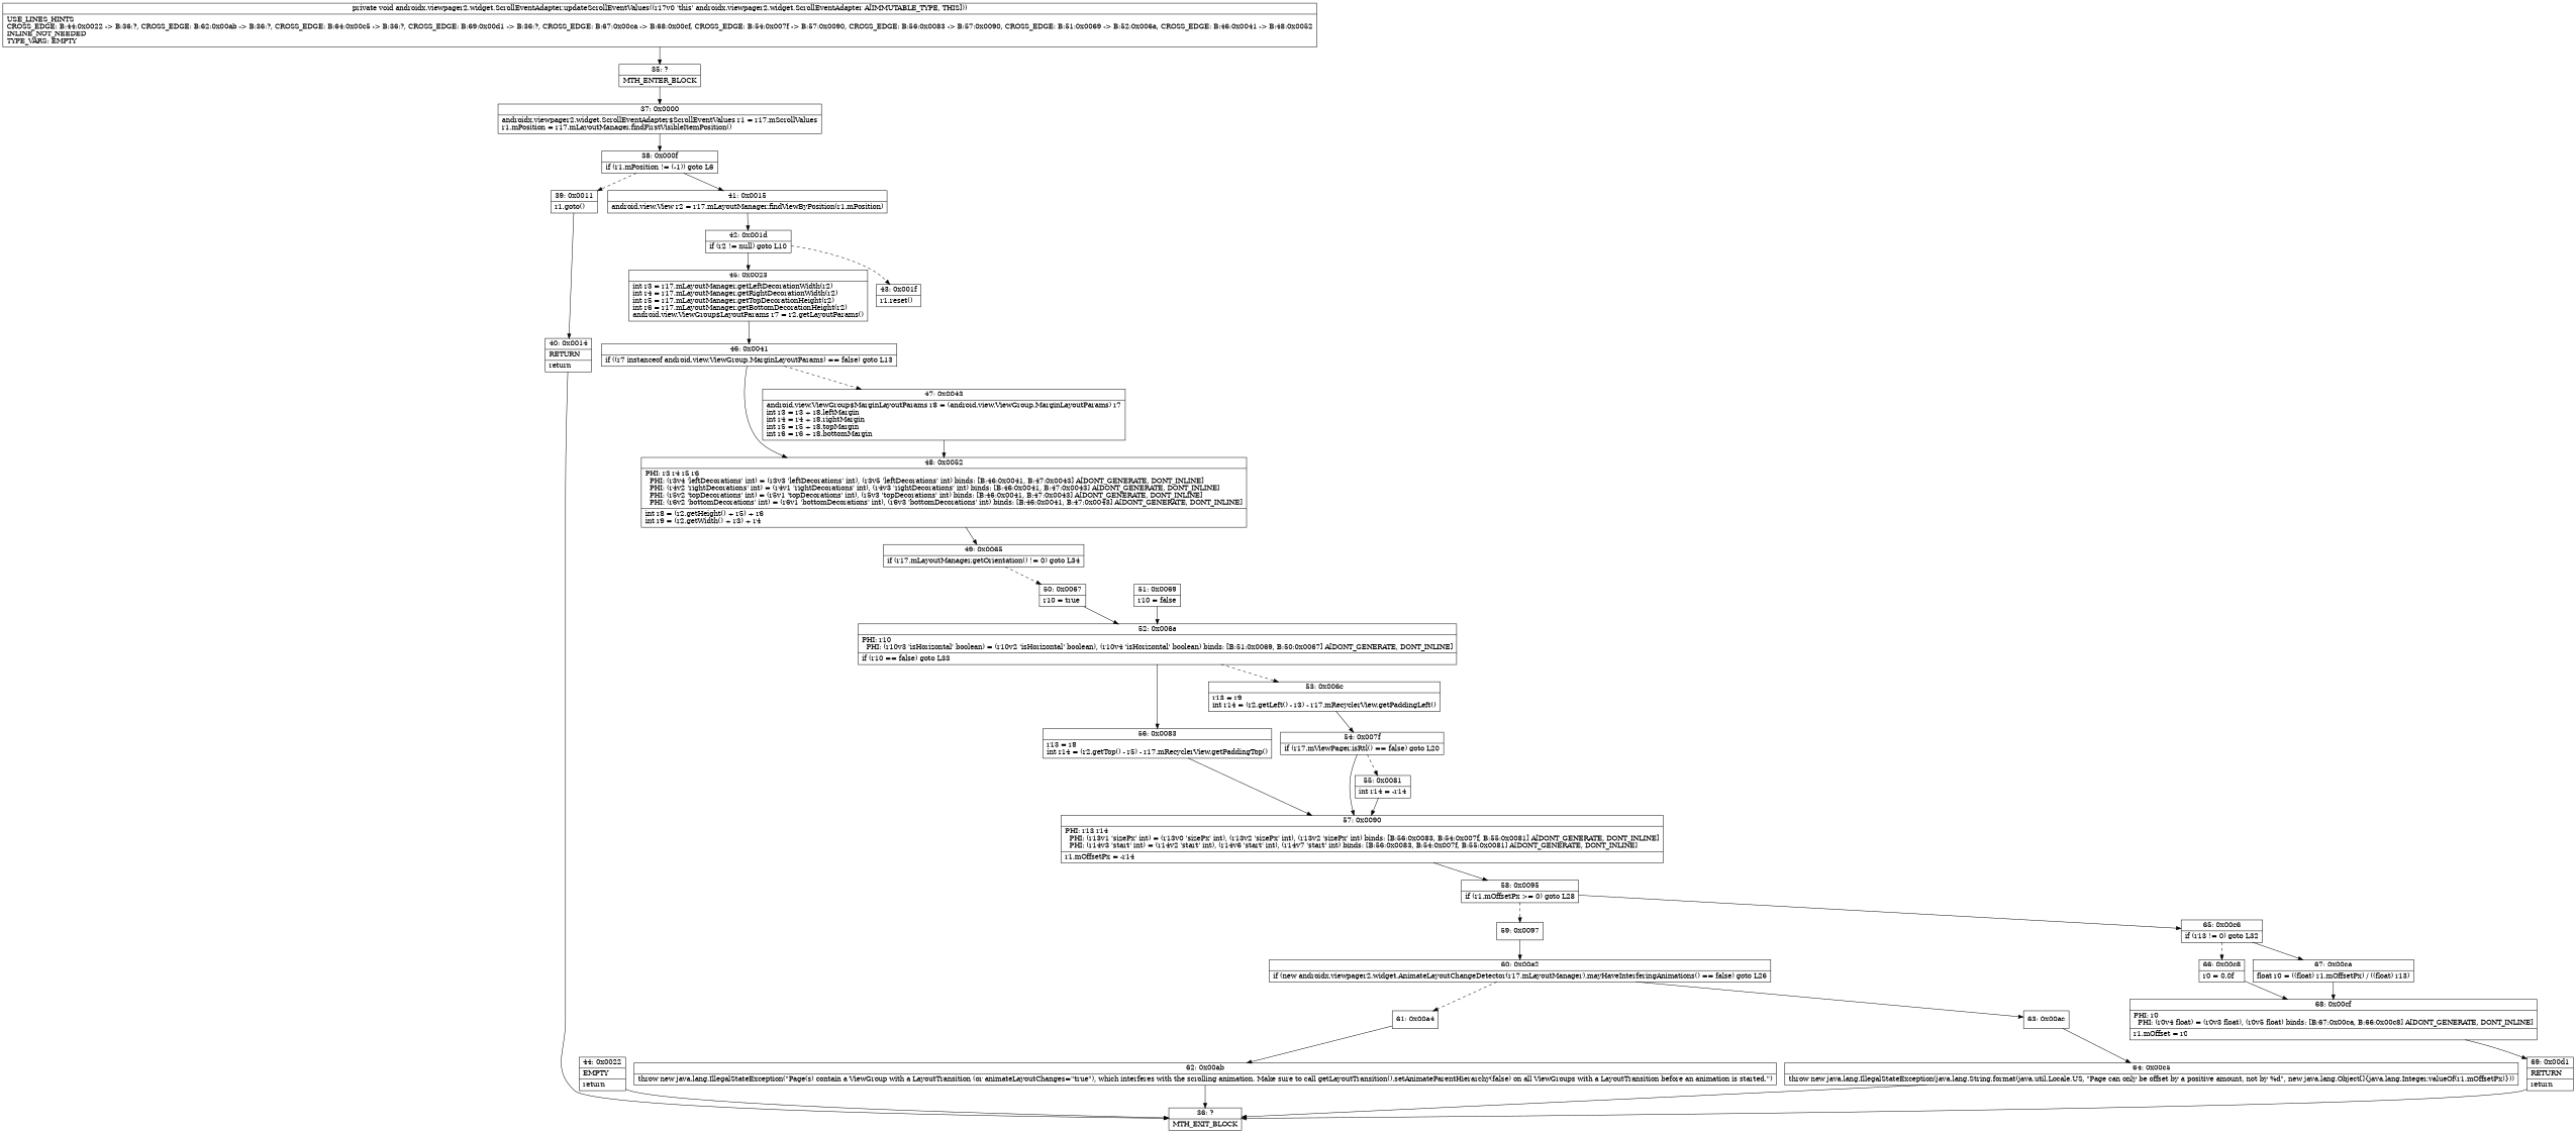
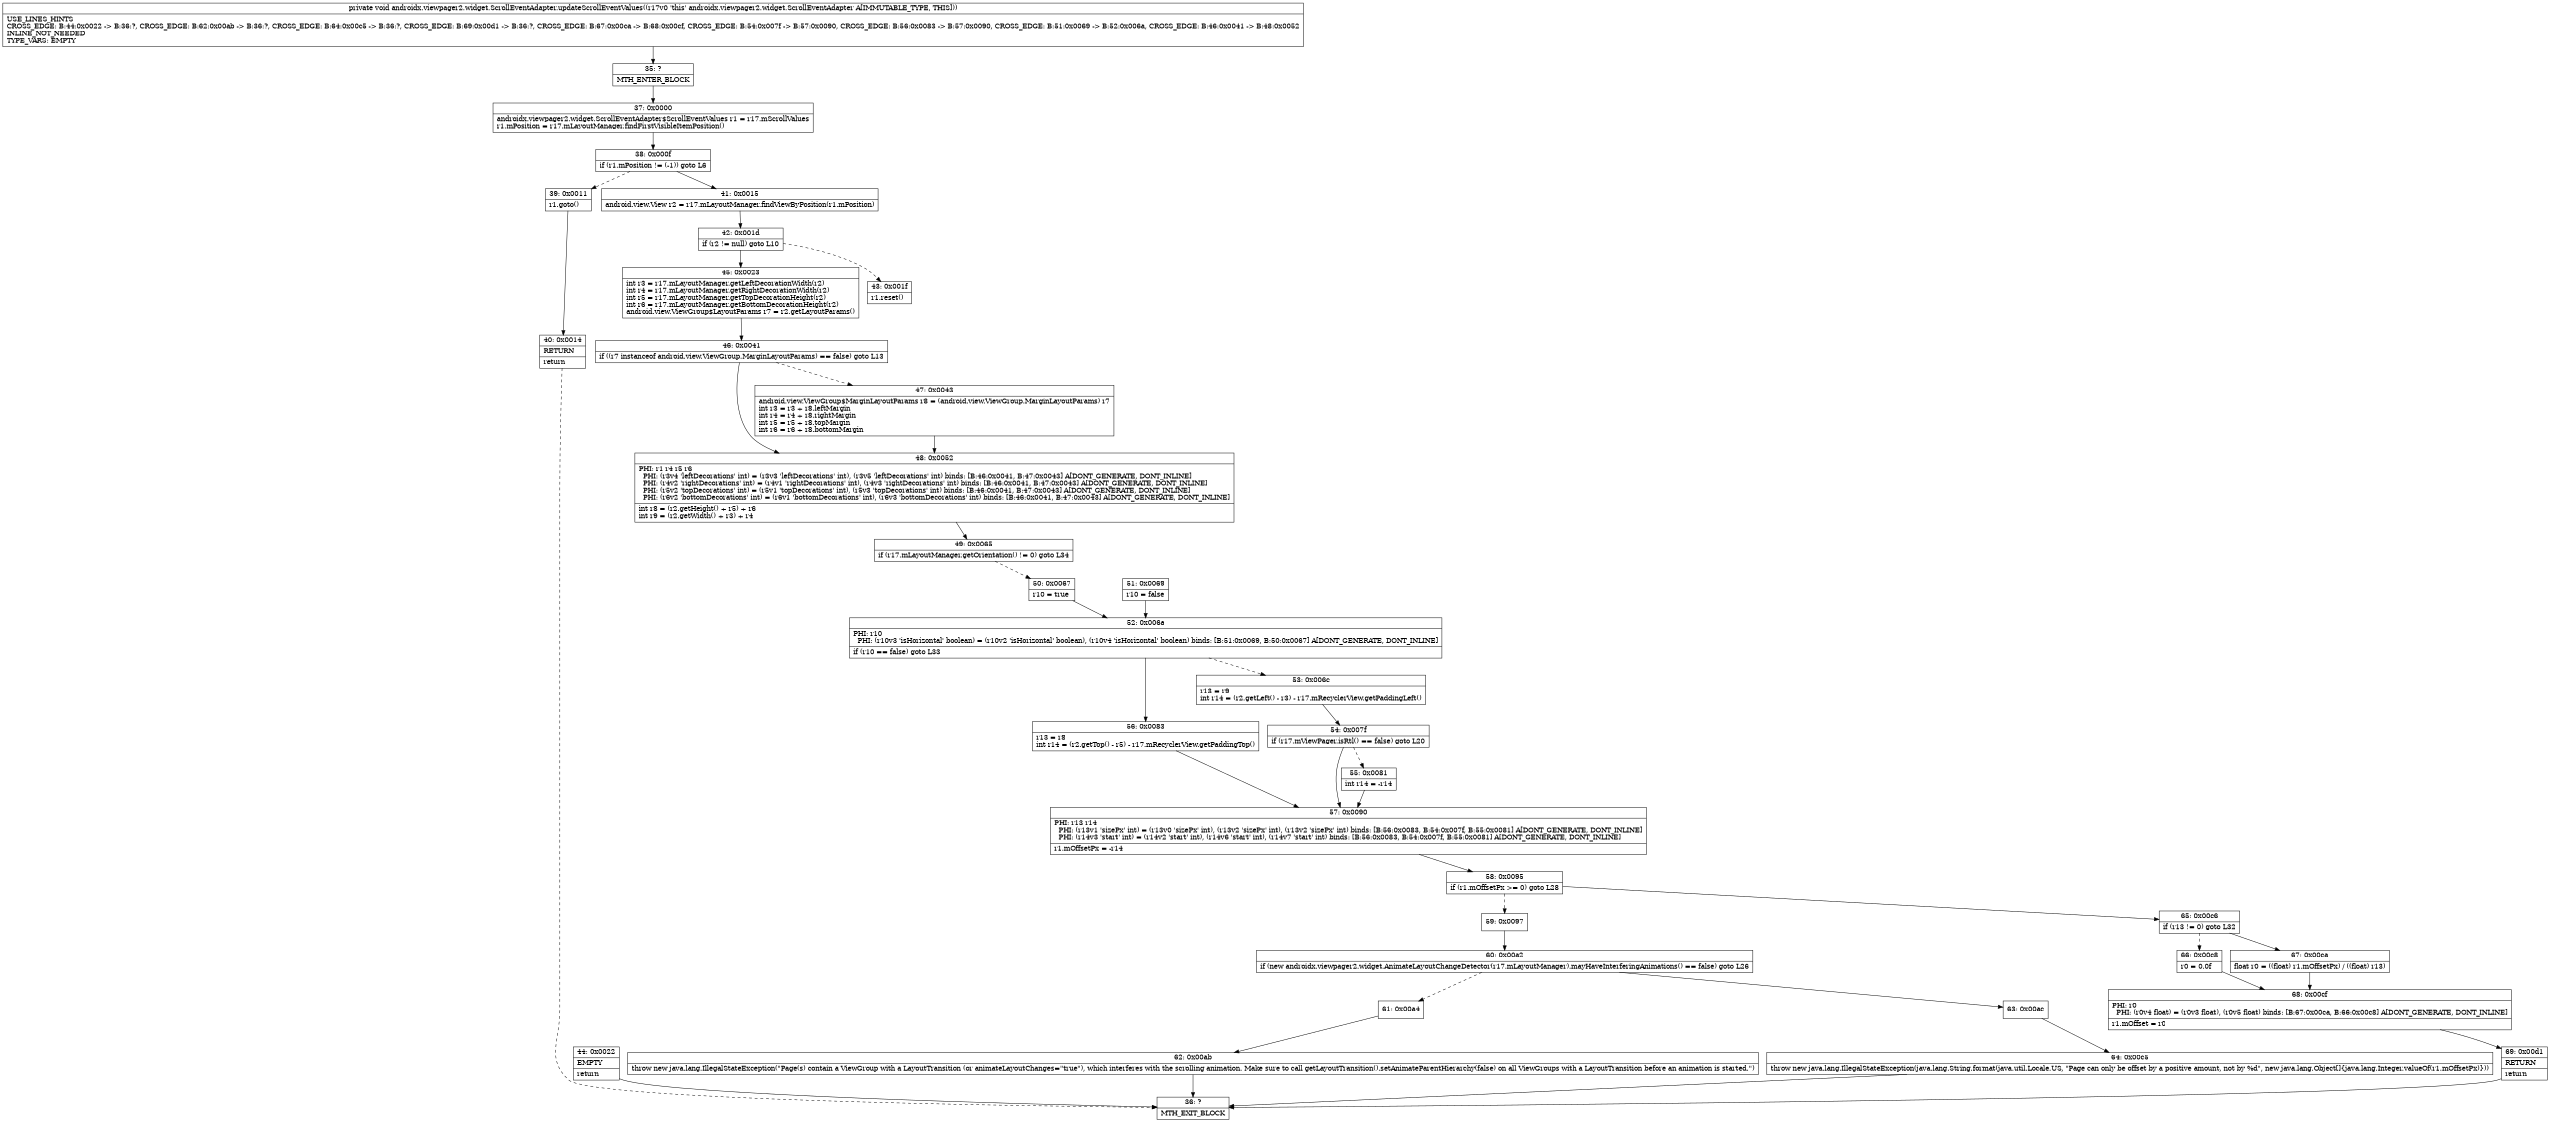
  digraph {
    node [shape=record]
    n1 [label="{35\:\ ?|MTH_ENTER_BLOCK\l}"]
    n2 [label="{37\:\ 0x0000|androidx.viewpager2.widget.ScrollEventAdapter$ScrollEventValues r1 = r17.mScrollValues\lr1.mPosition = r17.mLayoutManager.findFirstVisibleItemPosition()\l}"]
    n3 [label="{38\:\ 0x000f|if (r1.mPosition != (\-1)) goto L6\l}"]
    n4 [label="{39\:\ 0x0011|r1.goto()\l}"]
    n5 [label="{41\:\ 0x0015|android.view.View r2 = r17.mLayoutManager.findViewByPosition(r1.mPosition)\l}"]
    n6 [label="{40\:\ 0x0014|RETURN\l|return\l}"]
    n7 [label="{42\:\ 0x001d|if (r2 != null) goto L10\l}"]
    n8 [label="{36\:\ ?|MTH_EXIT_BLOCK\l}"]
    n9 [label="{43\:\ 0x001f|r1.reset()\l}"]
    n10 [label="{45\:\ 0x0023|int r3 = r17.mLayoutManager.getLeftDecorationWidth(r2)\lint r4 = r17.mLayoutManager.getRightDecorationWidth(r2)\lint r5 = r17.mLayoutManager.getTopDecorationHeight(r2)\lint r6 = r17.mLayoutManager.getBottomDecorationHeight(r2)\landroid.view.ViewGroup$LayoutParams r7 = r2.getLayoutParams()\l}"]
    n11 [label="{46\:\ 0x0041|if ((r7 instanceof android.view.ViewGroup.MarginLayoutParams) == false) goto L13\l}"]
    n12 [label="{44\:\ 0x0022|EMPTY\l|return\l}"]
    n13 [label="{47\:\ 0x0043|android.view.ViewGroup$MarginLayoutParams r8 = (android.view.ViewGroup.MarginLayoutParams) r7\lint r3 = r3 + r8.leftMargin\lint r4 = r4 + r8.rightMargin\lint r5 = r5 + r8.topMargin\lint r6 = r6 + r8.bottomMargin\l}"]
-   n14 [label="{48\:\ 0x0052|PHI: r3 r4 r5 r6 \l  PHI: (r3v4 'leftDecorations' int) = (r3v3 'leftDecorations' int), (r3v5 'leftDecorations' int) binds: [B:46:0x0041, B:47:0x0043] A[DONT_GENERATE, DONT_INLINE]\l  PHI: (r4v2 'rightDecorations' int) = (r4v1 'rightDecorations' int), (r4v3 'rightDecorations' int) binds: [B:46:0x0041, B:47:0x0043] A[DONT_GENERATE, DONT_INLINE]\l  PHI: (r5v2 'topDecorations' int) = (r5v1 'topDecorations' int), (r5v3 'topDecorations' int) binds: [B:46:0x0041, B:47:0x0043] A[DONT_GENERATE, DONT_INLINE]\l  PHI: (r6v2 'bottomDecorations' int) = (r6v1 'bottomDecorations' int), (r6v3 'bottomDecorations' int) binds: [B:46:0x0041, B:47:0x0043] A[DONT_GENERATE, DONT_INLINE]\l|int r8 = (r2.getHeight() + r5) + r6\lint r9 = (r2.getWidth() + r3) + r4\l}"]
+   n14 [label="{48\:\ 0x0052|PHI: r1 r4 r5 r6 \l  PHI: (r3v4 'leftDecorations' int) = (r3v3 'leftDecorations' int), (r3v5 'leftDecorations' int) binds: [B:46:0x0041, B:47:0x0043] A[DONT_GENERATE, DONT_INLINE]\l  PHI: (r4v2 'rightDecorations' int) = (r4v1 'rightDecorations' int), (r4v3 'rightDecorations' int) binds: [B:46:0x0041, B:47:0x0043] A[DONT_GENERATE, DONT_INLINE]\l  PHI: (r5v2 'topDecorations' int) = (r5v1 'topDecorations' int), (r5v3 'topDecorations' int) binds: [B:46:0x0041, B:47:0x0043] A[DONT_GENERATE, DONT_INLINE]\l  PHI: (r6v2 'bottomDecorations' int) = (r6v1 'bottomDecorations' int), (r6v3 'bottomDecorations' int) binds: [B:46:0x0041, B:47:0x0043] A[DONT_GENERATE, DONT_INLINE]\l|int r8 = (r2.getHeight() + r5) + r6\lint r9 = (r2.getWidth() + r3) + r4\l}"]
    n15 [label="{49\:\ 0x0065|if (r17.mLayoutManager.getOrientation() != 0) goto L34\l}"]
    n16 [label="{50\:\ 0x0067|r10 = true\l}"]
    n17 [label="{52\:\ 0x006a|PHI: r10 \l  PHI: (r10v3 'isHorizontal' boolean) = (r10v2 'isHorizontal' boolean), (r10v4 'isHorizontal' boolean) binds: [B:51:0x0069, B:50:0x0067] A[DONT_GENERATE, DONT_INLINE]\l|if (r10 == false) goto L33\l}"]
    n18 [label="{51\:\ 0x0069|r10 = false\l}"]
    n19 [label="{53\:\ 0x006c|r13 = r9\lint r14 = (r2.getLeft() \- r3) \- r17.mRecyclerView.getPaddingLeft()\l}"]
    n20 [label="{56\:\ 0x0083|r13 = r8\lint r14 = (r2.getTop() \- r5) \- r17.mRecyclerView.getPaddingTop()\l}"]
    n21 [label="{54\:\ 0x007f|if (r17.mViewPager.isRtl() == false) goto L20\l}"]
    n22 [label="{57\:\ 0x0090|PHI: r13 r14 \l  PHI: (r13v1 'sizePx' int) = (r13v0 'sizePx' int), (r13v2 'sizePx' int), (r13v2 'sizePx' int) binds: [B:56:0x0083, B:54:0x007f, B:55:0x0081] A[DONT_GENERATE, DONT_INLINE]\l  PHI: (r14v3 'start' int) = (r14v2 'start' int), (r14v6 'start' int), (r14v7 'start' int) binds: [B:56:0x0083, B:54:0x007f, B:55:0x0081] A[DONT_GENERATE, DONT_INLINE]\l|r1.mOffsetPx = \-r14\l}"]
    n23 [label="{55\:\ 0x0081|int r14 = \-r14\l}"]
    n24 [label="{58\:\ 0x0095|if (r1.mOffsetPx \>= 0) goto L28\l}"]
    n25 [label="{59\:\ 0x0097}"]
    n26 [label="{65\:\ 0x00c6|if (r13 != 0) goto L32\l}"]
    n27 [label="{60\:\ 0x00a2|if (new androidx.viewpager2.widget.AnimateLayoutChangeDetector(r17.mLayoutManager).mayHaveInterferingAnimations() == false) goto L26\l}"]
    n28 [label="{66\:\ 0x00c8|r0 = 0.0f\l}"]
    n29 [label="{67\:\ 0x00ca|float r0 = ((float) r1.mOffsetPx) \/ ((float) r13)\l}"]
    n30 [label="{61\:\ 0x00a4}"]
    n31 [label="{63\:\ 0x00ac}"]
    n32 [label="{62\:\ 0x00ab|throw new java.lang.IllegalStateException(\"Page(s) contain a ViewGroup with a LayoutTransition (or animateLayoutChanges=\"true\"), which interferes with the scrolling animation. Make sure to call getLayoutTransition().setAnimateParentHierarchy(false) on all ViewGroups with a LayoutTransition before an animation is started.\")\l}"]
    n33 [label="{64\:\ 0x00c5|throw new java.lang.IllegalStateException(java.lang.String.format(java.util.Locale.US, \"Page can only be offset by a positive amount, not by %d\", new java.lang.Object[]\{java.lang.Integer.valueOf(r1.mOffsetPx)\}))\l}"]
    n34 [label="{68\:\ 0x00cf|PHI: r0 \l  PHI: (r0v4 float) = (r0v3 float), (r0v5 float) binds: [B:67:0x00ca, B:66:0x00c8] A[DONT_GENERATE, DONT_INLINE]\l|r1.mOffset = r0\l}"]
    n35 [label="{69\:\ 0x00d1|RETURN\l|return\l}"]
    n36 [label="{private void androidx.viewpager2.widget.ScrollEventAdapter.updateScrollEventValues((r17v0 'this' androidx.viewpager2.widget.ScrollEventAdapter A[IMMUTABLE_TYPE, THIS]))  | USE_LINES_HINTS\lCROSS_EDGE: B:44:0x0022 \-\> B:36:?, CROSS_EDGE: B:62:0x00ab \-\> B:36:?, CROSS_EDGE: B:64:0x00c5 \-\> B:36:?, CROSS_EDGE: B:69:0x00d1 \-\> B:36:?, CROSS_EDGE: B:67:0x00ca \-\> B:68:0x00cf, CROSS_EDGE: B:54:0x007f \-\> B:57:0x0090, CROSS_EDGE: B:56:0x0083 \-\> B:57:0x0090, CROSS_EDGE: B:51:0x0069 \-\> B:52:0x006a, CROSS_EDGE: B:46:0x0041 \-\> B:48:0x0052\lINLINE_NOT_NEEDED\lTYPE_VARS: EMPTY\l}"]
    n1 -> n2
    n2 -> n3
    n3 -> n4 [style=dashed]
    n3 -> n5
    n4 -> n6
    n5 -> n7
-   n6 -> n8
+   n6 -> n8 [style=dashed]
    n7 -> n9 [style=dashed]
    n7 -> n10
    n10 -> n11
    n11 -> n13 [style=dashed]
    n11 -> n14
    n12 -> n8
    n13 -> n14
    n14 -> n15
    n15 -> n16 [style=dashed]
    n16 -> n17
    n17 -> n19 [style=dashed]
    n17 -> n20
    n18 -> n17
    n19 -> n21
    n20 -> n22
    n21 -> n22
    n21 -> n23 [style=dashed]
    n22 -> n24
    n23 -> n22
    n24 -> n25 [style=dashed]
    n24 -> n26
    n25 -> n27
    n26 -> n28 [style=dashed]
    n26 -> n29
    n27 -> n30 [style=dashed]
    n27 -> n31
    n28 -> n34
    n29 -> n34
    n30 -> n32
    n31 -> n33
    n32 -> n8
    n33 -> n8
    n34 -> n35
    n35 -> n8
    n36 -> n1
  }
